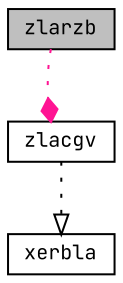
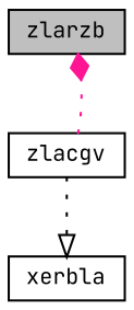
  digraph {
    fontname="JetBrains Mono"
    rankdir=TB
    node [color=black fillcolor=white fontname="JetBrains Mono" fontsize=10 shape=record style=filled]
    edge [fontname="JetBrains Mono" fontsize=10 labelfontname=Helvetica labelfontsize=10 style=dotted]
    n1 [fillcolor=grey75 fontcolor=black height=0.2 label=zlarzb width=0.4]
    n2 [height=0.2 label=zlacgv width=0.4]
    n3 [height=0.2 label=xerbla width=0.4]
-   n1 -> n2 [arrowhead=diamond color=deeppink]
+   n2 -> n1 [arrowhead=diamond color=deeppink]
    n2 -> n3 [arrowhead=onormal color=black]
  }
